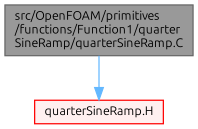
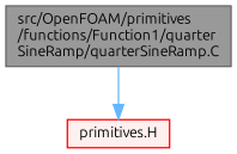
  digraph {
    fontname=Ubuntu
    node [fontname=Ubuntu fontsize=10 shape=box style=filled]
    n1 [color=gray40 fillcolor=grey60 fontcolor=black height=0.2 label="src/OpenFOAM/primitives\l/functions/Function1/quarter\lSineRamp/quarterSineRamp.C" width=0.4]
-   n2 [color=red fillcolor="#FFF0F0" height=0.2 label="quarterSineRamp.H" width=0.4]
+   n2 [color=red fillcolor="#FFF0F0" height=0.2 label="primitives.H" width=0.4]
    n1 -> n2 [color=steelblue1 fontname=Ubuntu fontsize=10 labelfontname=Helvetica labelfontsize=10 style=solid]
  }
